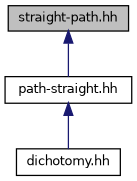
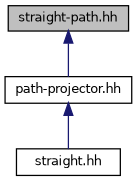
  digraph {
    node [color=black fillcolor=white fontname=Helvetica fontsize=10 shape=record style=filled]
    edge [color=midnightblue dir=back fontname=Helvetica fontsize=10 labelfontname=Helvetica labelfontsize=10 style=solid]
    n1 [fillcolor=grey75 fontcolor=black height=0.2 label="straight-path.hh" width=0.4]
-   n2 [height=0.2 label="path-straight.hh" width=0.4]
-   n3 [height=0.2 label="dichotomy.hh" width=0.4]
+   n2 [height=0.2 label="path-projector.hh" width=0.4]
+   n3 [height=0.2 label="straight.hh" width=0.4]
    n1 -> n2
    n2 -> n3
  }
